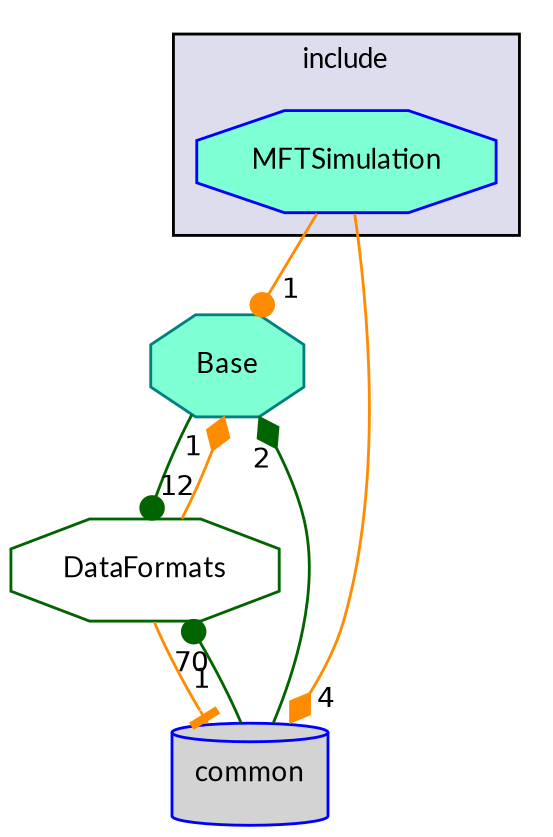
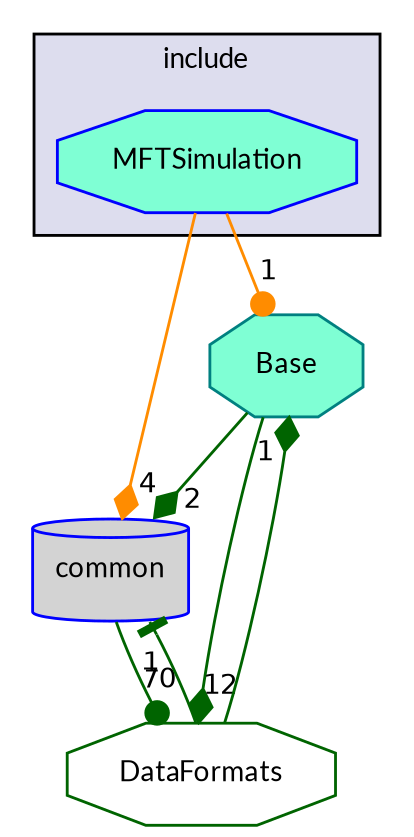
  digraph {
    compound=true
    fontname=Lato
    node [color=blue fillcolor=aquamarine fontname=Lato fontsize=10 shape=octagon style=filled]
    edge [arrowhead=dot color=darkgreen fontname=Lato headlabel=1 labeldistance=1.5 labelfontname=Helvetica labelfontsize=10]
    n1 [label=MFTSimulation pencolor=black]
    n2 [color=teal label=Base]
    n3 [fillcolor=lightgrey label=common shape=cylinder]
    n4 [color=darkgreen fillcolor=white label=DataFormats]
    subgraph cluster_1 {
      bgcolor="#ddddee"
      fontsize=10
      label=include
      pencolor=black
      n1
    }
    n1 -> n2 [color=darkorange]
    n1 -> n3 [arrowhead=diamond color=darkorange headlabel=4]
-   n2 -> n4 [headlabel=12]
-   n3 -> n2 [arrowhead=diamond headlabel=2]
+   n2 -> n4 [arrowhead=diamond headlabel=12]
+   n2 -> n3 [arrowhead=diamond headlabel=2]
    n3 -> n4 [headlabel=70]
-   n4 -> n2 [arrowhead=diamond color=darkorange]
-   n4 -> n3 [arrowhead=tee color=darkorange]
+   n4 -> n2 [arrowhead=diamond]
+   n4 -> n3 [arrowhead=tee]
  }
